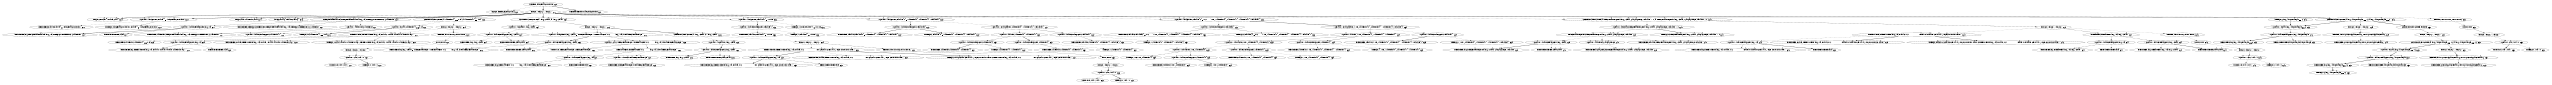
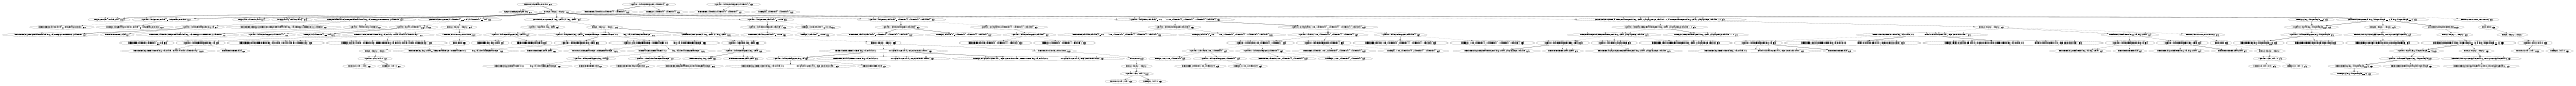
  digraph {
    edge [style=dashed]
    n1 [label=<(METHOD,initCIELabConversion)<SUB>2610</SUB>>]
    n2 [label=<(PARAM,TIFFRGBAImage *img)<SUB>2610</SUB>>]
    n3 [label=<(BLOCK,&lt;empty&gt;,&lt;empty&gt;)<SUB>2611</SUB>>]
    n4 [label=<(METHOD_RETURN,tileContigRoutine)<SUB>2610</SUB>>]
    n5 [label=<(LOCAL,constchar[] module: char[])<SUB>2612</SUB>>]
    n6 [label=<(&lt;operator&gt;.assignment,module[] = &quot;initCIELabConversion&quot;)<SUB>2612</SUB>>]
    n7 [label=<(LOCAL,float* whitePoint: float)<SUB>2614</SUB>>]
    n8 [label=<(LOCAL,float[3] refWhite: float[3])<SUB>2615</SUB>>]
    n9 [label=<(TIFFGetFieldDefaulted,TIFFGetFieldDefaulted(img-&gt;tif, TIFFTAG_WHITEPOINT, &amp;whitePoint))<SUB>2617</SUB>>]
    n10 [label=<(CONTROL_STRUCTURE,if (whitePoint[1] == 0.0f),if (whitePoint[1] == 0.0f))<SUB>2618</SUB>>]
    n11 [label=<(CONTROL_STRUCTURE,if (!img-&gt;cielab),if (!img-&gt;cielab))<SUB>2624</SUB>>]
    n12 [label=<(&lt;operator&gt;.assignment,refWhite[1] = 100.0F)<SUB>2636</SUB>>]
    n13 [label=<(&lt;operator&gt;.assignment,refWhite[0] = whitePoint[0] / whitePoint[1] * refWhite[1])<SUB>2637</SUB>>]
    n14 [label=<(&lt;operator&gt;.assignment,refWhite[2] =\012        (1.0F - whitePoint[0] - whitePoint[1]) / whitePoint[1] * refWhite[1])<SUB>2638</SUB>>]
    n15 [label=<(CONTROL_STRUCTURE,if (TIFFCIELabToRGBInit(img-&gt;cielab, &amp;display_sRGB, refWhite) &lt; 0),if (TIFFCIELabToRGBInit(img-&gt;cielab, &amp;display_sRGB, refWhite) &lt; 0))<SUB>2640</SUB>>]
    n16 [label=<(CONTROL_STRUCTURE,if (img-&gt;bitspersample == 8),if (img-&gt;bitspersample == 8))<SUB>2648</SUB>>]
    n17 [label=<(RETURN,return NULL;,return NULL;)<SUB>2652</SUB>>]
    n18 [label=<(IDENTIFIER,module,module[] = &quot;initCIELabConversion&quot;)<SUB>2612</SUB>>]
    n19 [label=<(LITERAL,&quot;initCIELabConversion&quot;,module[] = &quot;initCIELabConversion&quot;)<SUB>2612</SUB>>]
    n20 [label=<(&lt;operator&gt;.indirectFieldAccess,img-&gt;tif)<SUB>2617</SUB>>]
    n21 [label=<(IDENTIFIER,TIFFTAG_WHITEPOINT,TIFFGetFieldDefaulted(img-&gt;tif, TIFFTAG_WHITEPOINT, &amp;whitePoint))<SUB>2617</SUB>>]
    n22 [label=<(&lt;operator&gt;.addressOf,&amp;whitePoint)<SUB>2617</SUB>>]
    n23 [label=<(&lt;operator&gt;.equals,whitePoint[1] == 0.0f)<SUB>2618</SUB>>]
    n24 [label=<(BLOCK,&lt;empty&gt;,&lt;empty&gt;)<SUB>2619</SUB>>]
    n25 [label=<(&lt;operator&gt;.logicalNot,!img-&gt;cielab)<SUB>2624</SUB>>]
    n26 [label=<(BLOCK,&lt;empty&gt;,&lt;empty&gt;)<SUB>2625</SUB>>]
    n27 [label=<(&lt;operator&gt;.indirectIndexAccess,refWhite[1])<SUB>2636</SUB>>]
    n28 [label=<(LITERAL,100.0F,refWhite[1] = 100.0F)<SUB>2636</SUB>>]
    n29 [label=<(&lt;operator&gt;.indirectIndexAccess,refWhite[0])<SUB>2637</SUB>>]
    n30 [label=<(&lt;operator&gt;.multiplication,whitePoint[0] / whitePoint[1] * refWhite[1])<SUB>2637</SUB>>]
    n31 [label=<(&lt;operator&gt;.indirectIndexAccess,refWhite[2])<SUB>2638</SUB>>]
    n32 [label=<(&lt;operator&gt;.multiplication,(1.0F - whitePoint[0] - whitePoint[1]) / whitePoint[1] * refWhite[1])<SUB>2639</SUB>>]
    n33 [label=<(&lt;operator&gt;.lessThan,TIFFCIELabToRGBInit(img-&gt;cielab, &amp;display_sRGB, refWhite) &lt; 0)<SUB>2640</SUB>>]
    n34 [label=<(BLOCK,&lt;empty&gt;,&lt;empty&gt;)<SUB>2641</SUB>>]
    n35 [label=<(&lt;operator&gt;.equals,img-&gt;bitspersample == 8)<SUB>2648</SUB>>]
    n36 [label=<(BLOCK,&lt;empty&gt;,&lt;empty&gt;)<SUB>2649</SUB>>]
    n37 [label=<(CONTROL_STRUCTURE,else,else)<SUB>2650</SUB>>]
    n38 [label=<(NULL,NULL)<SUB>2652</SUB>>]
    n39 [label=<(IDENTIFIER,img,TIFFGetFieldDefaulted(img-&gt;tif, TIFFTAG_WHITEPOINT, &amp;whitePoint))<SUB>2617</SUB>>]
    n40 [label=<(FIELD_IDENTIFIER,tif,tif)<SUB>2617</SUB>>]
    n41 [label=<(IDENTIFIER,whitePoint,TIFFGetFieldDefaulted(img-&gt;tif, TIFFTAG_WHITEPOINT, &amp;whitePoint))<SUB>2617</SUB>>]
    n42 [label=<(&lt;operator&gt;.indirectIndexAccess,whitePoint[1])<SUB>2618</SUB>>]
    n43 [label=<(LITERAL,0.0f,whitePoint[1] == 0.0f)<SUB>2618</SUB>>]
    n44 [label=<(TIFFErrorExtR,TIFFErrorExtR(img-&gt;tif, module, &quot;Invalid value for WhitePoint tag.&quot;))<SUB>2620</SUB>>]
    n45 [label=<(RETURN,return NULL;,return NULL;)<SUB>2621</SUB>>]
    n46 [label=<(IDENTIFIER,whitePoint,whitePoint[1] == 0.0f)<SUB>2618</SUB>>]
    n47 [label=<(&lt;operator&gt;.indirectFieldAccess,img-&gt;tif)<SUB>2620</SUB>>]
    n48 [label=<(IDENTIFIER,module,TIFFErrorExtR(img-&gt;tif, module, &quot;Invalid value for WhitePoint tag.&quot;))<SUB>2620</SUB>>]
    n49 [label=<(LITERAL,&quot;Invalid value for WhitePoint tag.&quot;,TIFFErrorExtR(img-&gt;tif, module, &quot;Invalid value for WhitePoint tag.&quot;))<SUB>2620</SUB>>]
    n50 [label=<(NULL,NULL)<SUB>2621</SUB>>]
    n51 [label=<(IDENTIFIER,img,TIFFErrorExtR(img-&gt;tif, module, &quot;Invalid value for WhitePoint tag.&quot;))<SUB>2620</SUB>>]
    n52 [label=<(FIELD_IDENTIFIER,tif,tif)<SUB>2620</SUB>>]
    n53 [label=<(BLOCK,&lt;empty&gt;,&lt;empty&gt;)>]
    n54 [label=<(&lt;operator&gt;.cast,(void *)0)<SUB>2621</SUB>>]
    n55 [label=<(UNKNOWN,void *,void *)<SUB>2621</SUB>>]
    n56 [label=<(LITERAL,0,(void *)0)<SUB>2621</SUB>>]
    n57 [label=<(&lt;operator&gt;.indirectFieldAccess,img-&gt;cielab)<SUB>2624</SUB>>]
    n58 [label=<(&lt;operator&gt;.assignment,img-&gt;cielab = (TIFFCIELabToRGB *)_TIFFmallocExt(\012            img-&gt;tif, sizeof(TIFFCIELabToRGB)))<SUB>2626</SUB>>]
    n59 [label=<(CONTROL_STRUCTURE,if (!img-&gt;cielab),if (!img-&gt;cielab))<SUB>2628</SUB>>]
    n60 [label=<(IDENTIFIER,img,!img-&gt;cielab)<SUB>2624</SUB>>]
    n61 [label=<(FIELD_IDENTIFIER,cielab,cielab)<SUB>2624</SUB>>]
    n62 [label=<(&lt;operator&gt;.indirectFieldAccess,img-&gt;cielab)<SUB>2626</SUB>>]
    n63 [label=<(&lt;operator&gt;.cast,(TIFFCIELabToRGB *)_TIFFmallocExt(\012            img-&gt;tif, sizeof(TIFFCIELabToRGB)))<SUB>2626</SUB>>]
    n64 [label=<(&lt;operator&gt;.logicalNot,!img-&gt;cielab)<SUB>2628</SUB>>]
    n65 [label=<(BLOCK,&lt;empty&gt;,&lt;empty&gt;)<SUB>2629</SUB>>]
    n66 [label=<(IDENTIFIER,img,img-&gt;cielab = (TIFFCIELabToRGB *)_TIFFmallocExt(\012            img-&gt;tif, sizeof(TIFFCIELabToRGB)))<SUB>2626</SUB>>]
    n67 [label=<(FIELD_IDENTIFIER,cielab,cielab)<SUB>2626</SUB>>]
    n68 [label=<(UNKNOWN,TIFFCIELabToRGB *,TIFFCIELabToRGB *)<SUB>2626</SUB>>]
    n69 [label=<(_TIFFmallocExt,_TIFFmallocExt(\012            img-&gt;tif, sizeof(TIFFCIELabToRGB)))<SUB>2626</SUB>>]
    n70 [label=<(&lt;operator&gt;.indirectFieldAccess,img-&gt;tif)<SUB>2627</SUB>>]
    n71 [label=<(&lt;operator&gt;.sizeOf,sizeof(TIFFCIELabToRGB))<SUB>2627</SUB>>]
    n72 [label=<(IDENTIFIER,img,_TIFFmallocExt(\012            img-&gt;tif, sizeof(TIFFCIELabToRGB)))<SUB>2627</SUB>>]
    n73 [label=<(FIELD_IDENTIFIER,tif,tif)<SUB>2627</SUB>>]
    n74 [label=<(IDENTIFIER,TIFFCIELabToRGB,sizeof(TIFFCIELabToRGB))<SUB>2623</SUB>>]
    n75 [label=<(&lt;operator&gt;.indirectFieldAccess,img-&gt;cielab)<SUB>2628</SUB>>]
    n76 [label=<(TIFFErrorExtR,TIFFErrorExtR(img-&gt;tif, module,\012                          &quot;No space for CIE L*a*b*-&gt;RGB conversion state.&quot;))<SUB>2630</SUB>>]
    n77 [label=<(RETURN,return NULL;,return NULL;)<SUB>2632</SUB>>]
    n78 [label=<(IDENTIFIER,img,!img-&gt;cielab)<SUB>2628</SUB>>]
    n79 [label=<(FIELD_IDENTIFIER,cielab,cielab)<SUB>2628</SUB>>]
    n80 [label=<(&lt;operator&gt;.indirectFieldAccess,img-&gt;tif)<SUB>2630</SUB>>]
    n81 [label=<(IDENTIFIER,module,TIFFErrorExtR(img-&gt;tif, module,\012                          &quot;No space for CIE L*a*b*-&gt;RGB conversion state.&quot;))<SUB>2630</SUB>>]
    n82 [label=<(LITERAL,&quot;No space for CIE L*a*b*-&gt;RGB conversion state.&quot;,TIFFErrorExtR(img-&gt;tif, module,\012                          &quot;No space for CIE L*a*b*-&gt;RGB conversion state.&quot;))<SUB>2631</SUB>>]
    n83 [label=<(NULL,NULL)<SUB>2632</SUB>>]
    n84 [label=<(IDENTIFIER,img,TIFFErrorExtR(img-&gt;tif, module,\012                          &quot;No space for CIE L*a*b*-&gt;RGB conversion state.&quot;))<SUB>2630</SUB>>]
    n85 [label=<(FIELD_IDENTIFIER,tif,tif)<SUB>2630</SUB>>]
    n86 [label=<(BLOCK,&lt;empty&gt;,&lt;empty&gt;)>]
    n87 [label=<(&lt;operator&gt;.cast,(void *)0)<SUB>2632</SUB>>]
    n88 [label=<(UNKNOWN,void *,void *)<SUB>2632</SUB>>]
    n89 [label=<(LITERAL,0,(void *)0)<SUB>2632</SUB>>]
    n90 [label=<(IDENTIFIER,refWhite,refWhite[1] = 100.0F)<SUB>2636</SUB>>]
    n91 [label=<(LITERAL,1,refWhite[1] = 100.0F)<SUB>2636</SUB>>]
    n92 [label=<(IDENTIFIER,refWhite,refWhite[0] = whitePoint[0] / whitePoint[1] * refWhite[1])<SUB>2637</SUB>>]
    n93 [label=<(LITERAL,0,refWhite[0] = whitePoint[0] / whitePoint[1] * refWhite[1])<SUB>2637</SUB>>]
-   n94 [label=<(&lt;operator&gt;.division,whitePoint[0] / whitePoint[1])<SUB>2637</SUB>>]
    n95 [label=<(&lt;operator&gt;.indirectIndexAccess,refWhite[1])<SUB>2637</SUB>>]
    n96 [label=<(&lt;operator&gt;.indirectIndexAccess,whitePoint[0])<SUB>2637</SUB>>]
    n97 [label=<(&lt;operator&gt;.indirectIndexAccess,whitePoint[1])<SUB>2637</SUB>>]
    n98 [label=<(IDENTIFIER,refWhite,whitePoint[0] / whitePoint[1] * refWhite[1])<SUB>2637</SUB>>]
    n99 [label=<(LITERAL,1,whitePoint[0] / whitePoint[1] * refWhite[1])<SUB>2637</SUB>>]
    n100 [label=<(IDENTIFIER,whitePoint,whitePoint[0] / whitePoint[1])<SUB>2637</SUB>>]
    n101 [label=<(LITERAL,0,whitePoint[0] / whitePoint[1])<SUB>2637</SUB>>]
    n102 [label=<(IDENTIFIER,whitePoint,whitePoint[0] / whitePoint[1])<SUB>2637</SUB>>]
    n103 [label=<(LITERAL,1,whitePoint[0] / whitePoint[1])<SUB>2637</SUB>>]
    n104 [label=<(IDENTIFIER,refWhite,refWhite[2] =\012        (1.0F - whitePoint[0] - whitePoint[1]) / whitePoint[1] * refWhite[1])<SUB>2638</SUB>>]
    n105 [label=<(LITERAL,2,refWhite[2] =\012        (1.0F - whitePoint[0] - whitePoint[1]) / whitePoint[1] * refWhite[1])<SUB>2638</SUB>>]
    n106 [label=<(&lt;operator&gt;.division,(1.0F - whitePoint[0] - whitePoint[1]) / whitePoint[1])<SUB>2639</SUB>>]
    n107 [label=<(&lt;operator&gt;.indirectIndexAccess,refWhite[1])<SUB>2639</SUB>>]
    n108 [label=<(&lt;operator&gt;.subtraction,1.0F - whitePoint[0] - whitePoint[1])<SUB>2639</SUB>>]
    n109 [label=<(&lt;operator&gt;.indirectIndexAccess,whitePoint[1])<SUB>2639</SUB>>]
    n110 [label=<(IDENTIFIER,refWhite,(1.0F - whitePoint[0] - whitePoint[1]) / whitePoint[1] * refWhite[1])<SUB>2639</SUB>>]
    n111 [label=<(LITERAL,1,(1.0F - whitePoint[0] - whitePoint[1]) / whitePoint[1] * refWhite[1])<SUB>2639</SUB>>]
    n112 [label=<(&lt;operator&gt;.subtraction,1.0F - whitePoint[0])<SUB>2639</SUB>>]
    n113 [label=<(&lt;operator&gt;.indirectIndexAccess,whitePoint[1])<SUB>2639</SUB>>]
    n114 [label=<(IDENTIFIER,whitePoint,(1.0F - whitePoint[0] - whitePoint[1]) / whitePoint[1])<SUB>2639</SUB>>]
    n115 [label=<(LITERAL,1,(1.0F - whitePoint[0] - whitePoint[1]) / whitePoint[1])<SUB>2639</SUB>>]
    n116 [label=<(LITERAL,1.0F,1.0F - whitePoint[0])<SUB>2639</SUB>>]
    n117 [label=<(&lt;operator&gt;.indirectIndexAccess,whitePoint[0])<SUB>2639</SUB>>]
    n118 [label=<(IDENTIFIER,whitePoint,1.0F - whitePoint[0] - whitePoint[1])<SUB>2639</SUB>>]
    n119 [label=<(LITERAL,1,1.0F - whitePoint[0] - whitePoint[1])<SUB>2639</SUB>>]
    n120 [label=<(IDENTIFIER,whitePoint,1.0F - whitePoint[0])<SUB>2639</SUB>>]
    n121 [label=<(LITERAL,0,1.0F - whitePoint[0])<SUB>2639</SUB>>]
    n122 [label=<(TIFFCIELabToRGBInit,TIFFCIELabToRGBInit(img-&gt;cielab, &amp;display_sRGB, refWhite))<SUB>2640</SUB>>]
    n123 [label=<(LITERAL,0,TIFFCIELabToRGBInit(img-&gt;cielab, &amp;display_sRGB, refWhite) &lt; 0)<SUB>2640</SUB>>]
    n124 [label=<(TIFFErrorExtR,TIFFErrorExtR(img-&gt;tif, module,\012                      &quot;Failed to initialize CIE L*a*b*-&gt;RGB conversion state.&quot;))<SUB>2642</SUB>>]
    n125 [label=<(_TIFFfreeExt,_TIFFfreeExt(img-&gt;tif, img-&gt;cielab))<SUB>2644</SUB>>]
    n126 [label=<(RETURN,return NULL;,return NULL;)<SUB>2645</SUB>>]
    n127 [label=<(&lt;operator&gt;.indirectFieldAccess,img-&gt;cielab)<SUB>2640</SUB>>]
    n128 [label=<(&lt;operator&gt;.addressOf,&amp;display_sRGB)<SUB>2640</SUB>>]
    n129 [label=<(IDENTIFIER,refWhite,TIFFCIELabToRGBInit(img-&gt;cielab, &amp;display_sRGB, refWhite))<SUB>2640</SUB>>]
    n130 [label=<(IDENTIFIER,img,TIFFCIELabToRGBInit(img-&gt;cielab, &amp;display_sRGB, refWhite))<SUB>2640</SUB>>]
    n131 [label=<(FIELD_IDENTIFIER,cielab,cielab)<SUB>2640</SUB>>]
    n132 [label=<(IDENTIFIER,display_sRGB,TIFFCIELabToRGBInit(img-&gt;cielab, &amp;display_sRGB, refWhite))<SUB>2640</SUB>>]
    n133 [label=<(&lt;operator&gt;.indirectFieldAccess,img-&gt;tif)<SUB>2642</SUB>>]
    n134 [label=<(IDENTIFIER,module,TIFFErrorExtR(img-&gt;tif, module,\012                      &quot;Failed to initialize CIE L*a*b*-&gt;RGB conversion state.&quot;))<SUB>2642</SUB>>]
    n135 [label=<(LITERAL,&quot;Failed to initialize CIE L*a*b*-&gt;RGB conversion state.&quot;,TIFFErrorExtR(img-&gt;tif, module,\012                      &quot;Failed to initialize CIE L*a*b*-&gt;RGB conversion state.&quot;))<SUB>2643</SUB>>]
    n136 [label=<(&lt;operator&gt;.indirectFieldAccess,img-&gt;tif)<SUB>2644</SUB>>]
    n137 [label=<(&lt;operator&gt;.indirectFieldAccess,img-&gt;cielab)<SUB>2644</SUB>>]
    n138 [label=<(NULL,NULL)<SUB>2645</SUB>>]
    n139 [label=<(IDENTIFIER,img,TIFFErrorExtR(img-&gt;tif, module,\012                      &quot;Failed to initialize CIE L*a*b*-&gt;RGB conversion state.&quot;))<SUB>2642</SUB>>]
    n140 [label=<(FIELD_IDENTIFIER,tif,tif)<SUB>2642</SUB>>]
    n141 [label=<(IDENTIFIER,img,_TIFFfreeExt(img-&gt;tif, img-&gt;cielab))<SUB>2644</SUB>>]
    n142 [label=<(FIELD_IDENTIFIER,tif,tif)<SUB>2644</SUB>>]
    n143 [label=<(IDENTIFIER,img,_TIFFfreeExt(img-&gt;tif, img-&gt;cielab))<SUB>2644</SUB>>]
    n144 [label=<(FIELD_IDENTIFIER,cielab,cielab)<SUB>2644</SUB>>]
    n145 [label=<(BLOCK,&lt;empty&gt;,&lt;empty&gt;)>]
    n146 [label=<(&lt;operator&gt;.cast,(void *)0)<SUB>2645</SUB>>]
    n147 [label=<(UNKNOWN,void *,void *)<SUB>2645</SUB>>]
    n148 [label=<(LITERAL,0,(void *)0)<SUB>2645</SUB>>]
    n149 [label=<(&lt;operator&gt;.indirectFieldAccess,img-&gt;bitspersample)<SUB>2648</SUB>>]
    n150 [label=<(RETURN,return putcontig8bitCIELab8;,return putcontig8bitCIELab8;)<SUB>2649</SUB>>]
    n151 [label=<(BLOCK,&lt;empty&gt;,&lt;empty&gt;)<SUB>2650</SUB>>]
    n152 [label=<(IDENTIFIER,img,img-&gt;bitspersample == 8)<SUB>2648</SUB>>]
    n153 [label=<(FIELD_IDENTIFIER,bitspersample,bitspersample)<SUB>2648</SUB>>]
    n154 [label=<(LITERAL,8,img-&gt;bitspersample == 8)<SUB>2648</SUB>>]
    n155 [label=<(IDENTIFIER,putcontig8bitCIELab8,return putcontig8bitCIELab8;)<SUB>2649</SUB>>]
    n156 [label=<(CONTROL_STRUCTURE,if (img-&gt;bitspersample == 16),if (img-&gt;bitspersample == 16))<SUB>2650</SUB>>]
    n157 [label=<(&lt;operator&gt;.equals,img-&gt;bitspersample == 16)<SUB>2650</SUB>>]
    n158 [label=<(BLOCK,&lt;empty&gt;,&lt;empty&gt;)<SUB>2651</SUB>>]
    n159 [label=<(&lt;operator&gt;.indirectFieldAccess,img-&gt;bitspersample)<SUB>2650</SUB>>]
    n160 [label=<(RETURN,return putcontig8bitCIELab16;,return putcontig8bitCIELab16;)<SUB>2651</SUB>>]
    n161 [label=<(IDENTIFIER,img,img-&gt;bitspersample == 16)<SUB>2650</SUB>>]
    n162 [label=<(FIELD_IDENTIFIER,bitspersample,bitspersample)<SUB>2650</SUB>>]
    n163 [label=<(LITERAL,16,img-&gt;bitspersample == 16)<SUB>2650</SUB>>]
    n164 [label=<(IDENTIFIER,putcontig8bitCIELab16,return putcontig8bitCIELab16;)<SUB>2651</SUB>>]
    n165 [label=<(BLOCK,&lt;empty&gt;,&lt;empty&gt;)>]
    n166 [label=<(&lt;operator&gt;.cast,(void *)0)<SUB>2652</SUB>>]
    n167 [label=<(UNKNOWN,void *,void *)<SUB>2652</SUB>>]
    n168 [label=<(LITERAL,0,(void *)0)<SUB>2652</SUB>>]
    n1 -> n2
    n1 -> n3 [style=bold]
-   n1 -> n4 [style=bold]
+   n71 -> n4 [style=bold]
    n3 -> n5 [style=bold]
    n3 -> n6 [style=bold]
    n3 -> n7
    n3 -> n8
    n3 -> n9 [style=solid]
    n3 -> n10 [style=solid]
    n3 -> n11 [style=bold]
    n3 -> n12 [style=solid]
    n3 -> n13 [style=solid]
    n3 -> n14
    n3 -> n15
    n3 -> n16 [style=bold]
    n3 -> n17
    n6 -> n18
    n6 -> n19 [style=solid]
    n9 -> n20 [style=solid]
    n9 -> n21 [style=solid]
    n9 -> n22
    n10 -> n23
    n10 -> n24
    n11 -> n25
    n11 -> n26 [style=solid]
    n12 -> n27 [style=bold]
    n12 -> n28
    n13 -> n29 [style=bold]
    n13 -> n30
    n14 -> n31
    n14 -> n32 [style=bold]
    n15 -> n33
    n15 -> n34 [style=solid]
    n16 -> n35 [style=bold]
    n16 -> n36 [style=solid]
    n16 -> n37 [style=bold]
    n17 -> n38
    n20 -> n39 [style=bold]
    n20 -> n40 [style=solid]
    n22 -> n41 [style=solid]
    n23 -> n42
    n23 -> n43 [style=bold]
    n24 -> n44
    n24 -> n45 [style=bold]
    n25 -> n57
    n26 -> n58 [style=solid]
    n26 -> n59 [style=bold]
    n27 -> n90
    n27 -> n91
    n29 -> n92 [style=bold]
    n29 -> n93 [style=bold]
-   n30 -> n94
    n30 -> n95 [style=solid]
    n31 -> n104 [style=solid]
    n31 -> n105 [style=solid]
    n32 -> n106
    n32 -> n107
    n33 -> n122
    n33 -> n123 [style=bold]
    n34 -> n124
    n34 -> n125 [style=solid]
    n34 -> n126
    n35 -> n149
    n36 -> n150
    n37 -> n151 [style=solid]
    n38 -> n165 [style=solid]
    n42 -> n46
    n44 -> n47 [style=solid]
    n44 -> n48
    n44 -> n49 [style=solid]
    n45 -> n50
    n47 -> n51 [style=solid]
    n47 -> n52
    n50 -> n53
    n53 -> n54
    n54 -> n55
    n54 -> n56 [style=bold]
    n57 -> n60
    n57 -> n61 [style=solid]
    n58 -> n62 [style=bold]
    n58 -> n63 [style=solid]
    n59 -> n64
    n59 -> n65
    n62 -> n66 [style=solid]
    n62 -> n67
    n63 -> n68 [style=solid]
    n63 -> n69 [style=solid]
    n64 -> n75 [style=bold]
    n65 -> n76
    n65 -> n77 [style=solid]
    n69 -> n70 [style=solid]
    n69 -> n71
    n70 -> n72 [style=solid]
    n70 -> n73 [style=solid]
    n71 -> n74
    n75 -> n78 [style=bold]
    n75 -> n79
    n76 -> n80 [style=bold]
    n76 -> n81
    n76 -> n82 [style=bold]
    n77 -> n83 [style=solid]
    n80 -> n84 [style=bold]
    n80 -> n85 [style=solid]
    n83 -> n86 [style=solid]
    n86 -> n87 [style=bold]
    n87 -> n88 [style=solid]
    n87 -> n89 [style=bold]
-   n94 -> n96 [style=solid]
-   n94 -> n97 [style=bold]
    n95 -> n98 [style=solid]
    n95 -> n99
    n96 -> n100 [style=bold]
    n96 -> n101 [style=solid]
    n97 -> n102 [style=solid]
    n97 -> n103
    n106 -> n108 [style=solid]
    n106 -> n109 [style=solid]
    n107 -> n110 [style=bold]
    n107 -> n111
    n108 -> n112
    n108 -> n113
    n109 -> n114
    n109 -> n115
    n112 -> n116 [style=solid]
    n112 -> n117 [style=solid]
    n113 -> n118 [style=solid]
    n113 -> n119
    n117 -> n120
    n117 -> n121 [style=solid]
    n122 -> n127
    n122 -> n128
    n122 -> n129
    n124 -> n133
    n124 -> n134 [style=bold]
    n124 -> n135 [style=bold]
    n125 -> n136 [style=solid]
    n125 -> n137 [style=solid]
    n126 -> n138
    n127 -> n130 [style=bold]
    n127 -> n131
    n128 -> n132
    n133 -> n139 [style=solid]
    n133 -> n140 [style=bold]
    n136 -> n141 [style=solid]
    n136 -> n142
    n137 -> n143
    n137 -> n144 [style=bold]
    n138 -> n145
    n145 -> n146 [style=solid]
    n146 -> n147
    n146 -> n148
    n149 -> n152 [style=bold]
    n149 -> n153 [style=solid]
    n150 -> n155
    n151 -> n156
    n154 -> n35 [style=bold]
    n156 -> n157 [style=bold]
    n156 -> n158 [style=solid]
    n157 -> n159 [style=bold]
    n158 -> n160 [style=bold]
    n159 -> n161 [style=bold]
    n159 -> n162
    n160 -> n164 [style=solid]
    n161 -> n163 [style=bold]
    n165 -> n166
    n166 -> n167 [style=bold]
    n166 -> n168
  }
